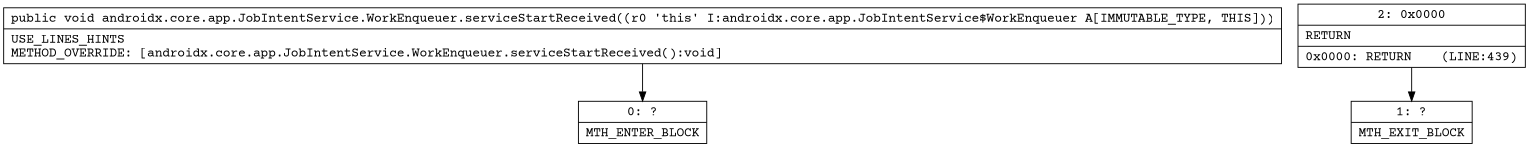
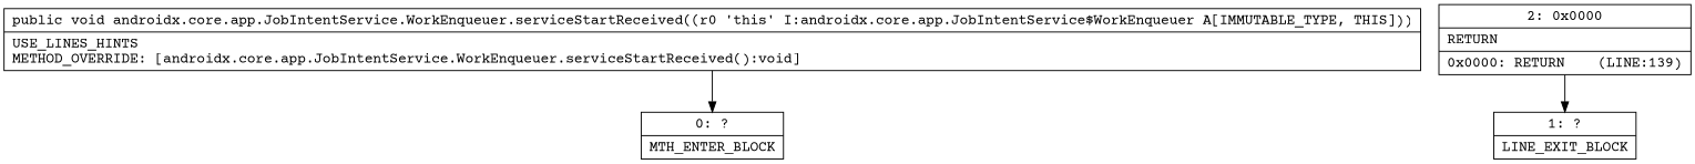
  digraph {
    fontname="Courier Prime"
    node [fontname="Courier Prime" shape=record]
    edge [fontname="Courier Prime"]
    n1 [label="{0\:\ ?|MTH_ENTER_BLOCK\l}"]
-   n2 [label="{2\:\ 0x0000|RETURN\l|0x0000: RETURN    (LINE:439)\l}"]
-   n3 [label="{1\:\ ?|MTH_EXIT_BLOCK\l}"]
+   n2 [label="{2\:\ 0x0000|RETURN\l|0x0000: RETURN    (LINE:139)\l}"]
+   n3 [label="{1\:\ ?|LINE_EXIT_BLOCK\l}"]
    n4 [label="{public void androidx.core.app.JobIntentService.WorkEnqueuer.serviceStartReceived((r0 'this' I:androidx.core.app.JobIntentService$WorkEnqueuer A[IMMUTABLE_TYPE, THIS]))  | USE_LINES_HINTS\lMETHOD_OVERRIDE: [androidx.core.app.JobIntentService.WorkEnqueuer.serviceStartReceived():void]\l}"]
    n2 -> n3
    n4 -> n1
  }
